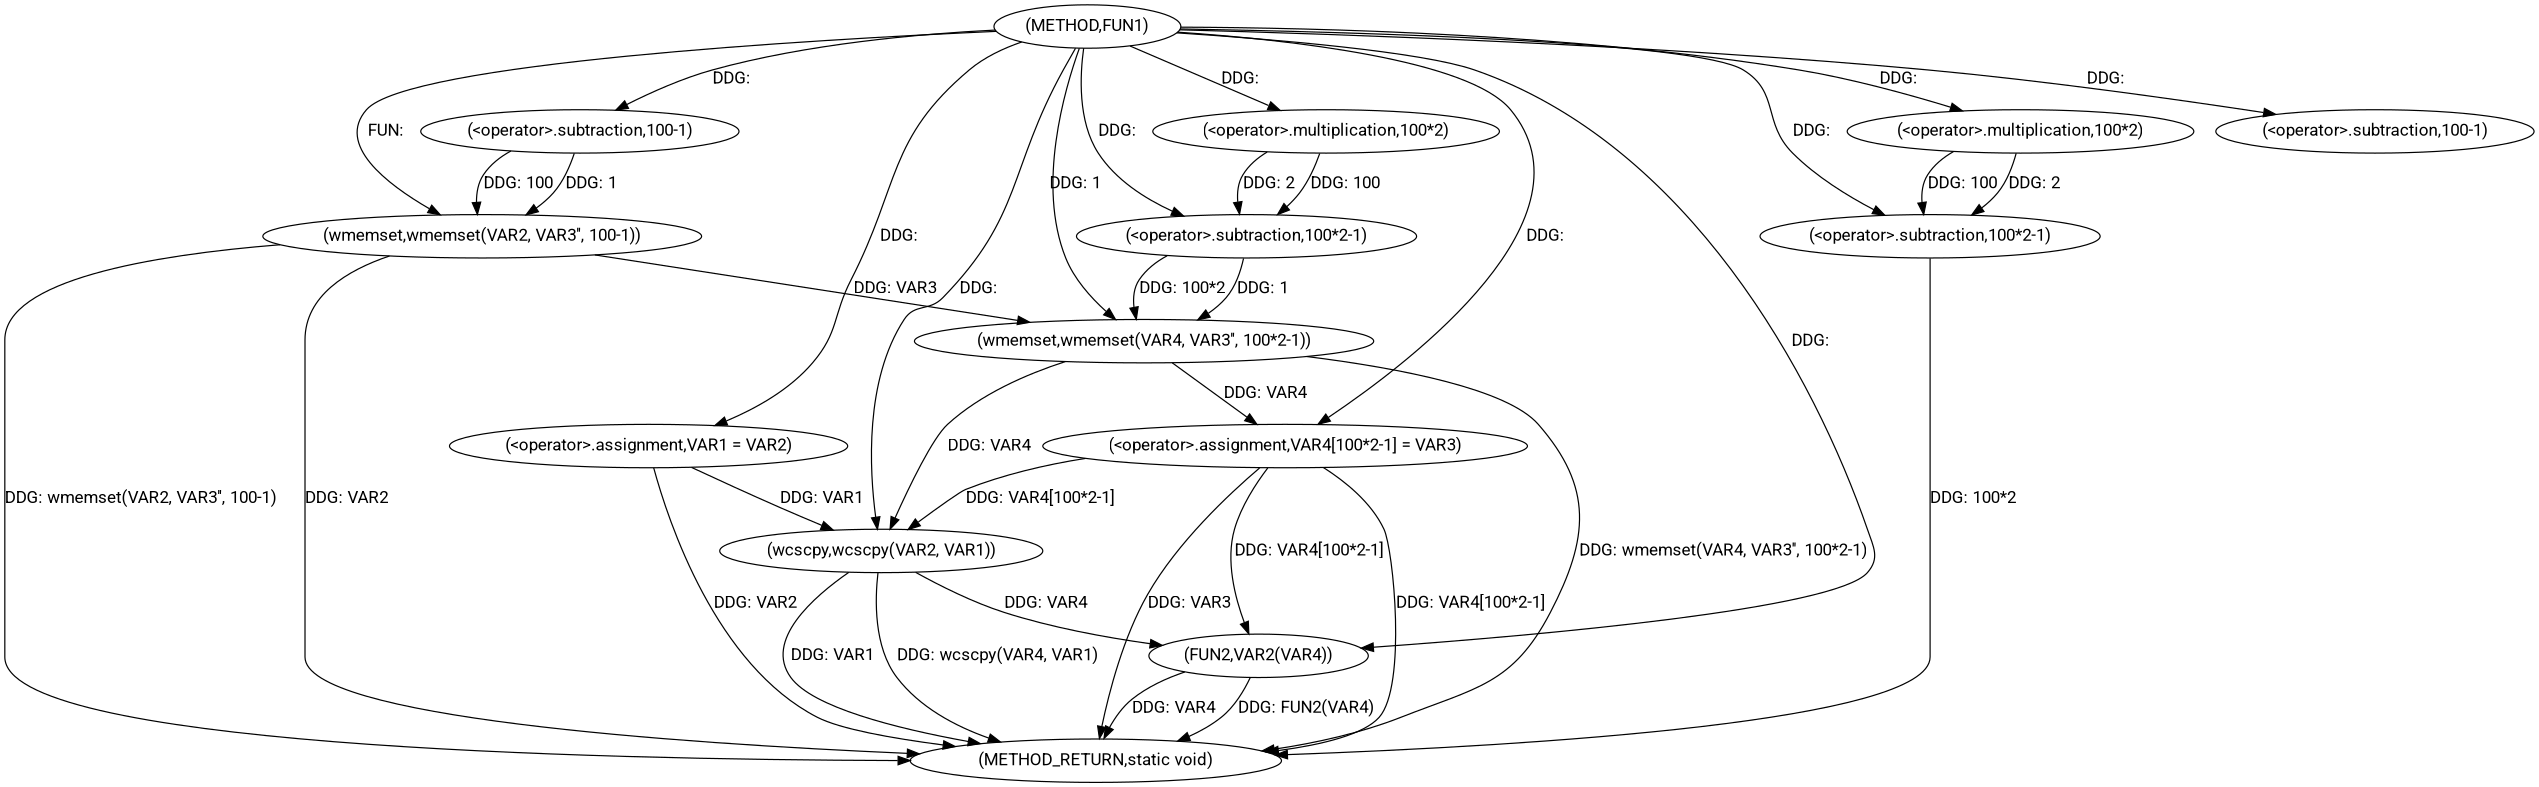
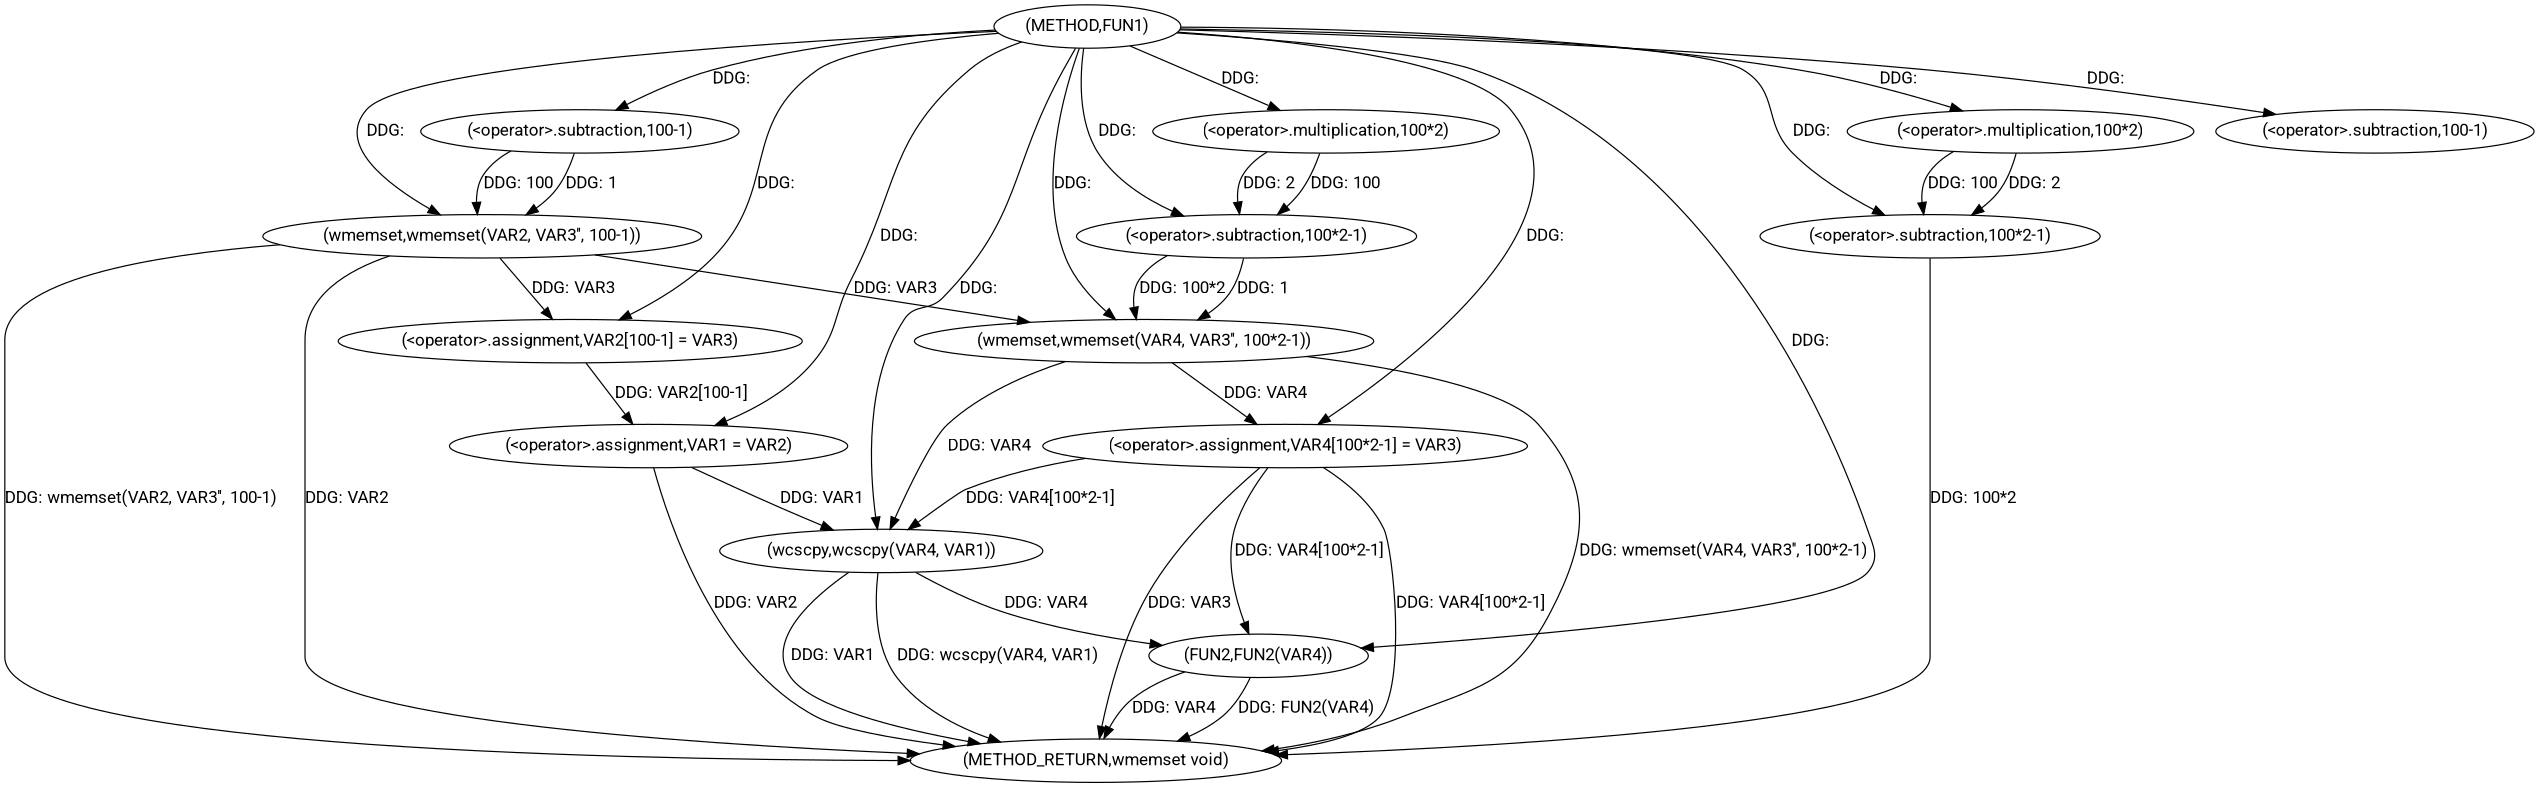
  digraph {
    fontname=Roboto
    node [fontname=Roboto]
    edge [fontname=Roboto]
    n1 [label="(METHOD,FUN1)"]
    n2 [label="(wmemset,wmemset(VAR2, VAR3'', 100-1))"]
    n3 [label="(<operator>.subtraction,100-1)"]
+   n4 [label="(<operator>.assignment,VAR2[100-1] = VAR3)"]
    n5 [label="(<operator>.subtraction,100-1)"]
    n6 [label="(<operator>.assignment,VAR1 = VAR2)"]
    n7 [label="(wmemset,wmemset(VAR4, VAR3'', 100*2-1))"]
    n8 [label="(<operator>.subtraction,100*2-1)"]
    n9 [label="(<operator>.multiplication,100*2)"]
    n10 [label="(<operator>.assignment,VAR4[100*2-1] = VAR3)"]
    n11 [label="(<operator>.subtraction,100*2-1)"]
    n12 [label="(<operator>.multiplication,100*2)"]
-   n13 [label="(wcscpy,wcscpy(VAR2, VAR1))"]
-   n14 [label="(FUN2,VAR2(VAR4))"]
-   n15 [label="(METHOD_RETURN,static void)"]
-   n1 -> n2 [label="FUN: "]
+   n13 [label="(wcscpy,wcscpy(VAR4, VAR1))"]
+   n14 [label="(FUN2,FUN2(VAR4))"]
+   n15 [label="(METHOD_RETURN,wmemset void)"]
+   n1 -> n2 [label="DDG: "]
    n1 -> n3 [label="DDG: "]
+   n1 -> n4 [label="DDG: "]
    n1 -> n5 [label="DDG: "]
    n1 -> n6 [label="DDG: "]
-   n1 -> n7 [label="DDG: 1"]
+   n1 -> n7 [label="DDG: "]
    n1 -> n8 [label="DDG: "]
    n1 -> n9 [label="DDG: "]
    n1 -> n10 [label="DDG: "]
    n1 -> n11 [label="DDG: "]
    n1 -> n12 [label="DDG: "]
    n1 -> n13 [label="DDG: "]
    n1 -> n14 [label="DDG: "]
+   n2 -> n4 [label="DDG: VAR3"]
    n2 -> n7 [label="DDG: VAR3"]
    n2 -> n15 [label="DDG: wmemset(VAR2, VAR3'', 100-1)"]
    n2 -> n15 [label="DDG: VAR2"]
    n3 -> n2 [label="DDG: 100"]
    n3 -> n2 [label="DDG: 1"]
+   n4 -> n6 [label="DDG: VAR2[100-1]"]
    n6 -> n13 [label="DDG: VAR1"]
    n6 -> n15 [label="DDG: VAR2"]
    n7 -> n10 [label="DDG: VAR4"]
    n7 -> n13 [label="DDG: VAR4"]
    n7 -> n15 [label="DDG: wmemset(VAR4, VAR3'', 100*2-1)"]
    n8 -> n7 [label="DDG: 100*2"]
    n8 -> n7 [label="DDG: 1"]
    n9 -> n8 [label="DDG: 100"]
    n9 -> n8 [label="DDG: 2"]
    n10 -> n13 [label="DDG: VAR4[100*2-1]"]
    n10 -> n14 [label="DDG: VAR4[100*2-1]"]
    n10 -> n15 [label="DDG: VAR3"]
    n10 -> n15 [label="DDG: VAR4[100*2-1]"]
    n11 -> n15 [label="DDG: 100*2"]
    n12 -> n11 [label="DDG: 100"]
    n12 -> n11 [label="DDG: 2"]
    n13 -> n14 [label="DDG: VAR4"]
    n13 -> n15 [label="DDG: wcscpy(VAR4, VAR1)"]
    n13 -> n15 [label="DDG: VAR1"]
    n14 -> n15 [label="DDG: FUN2(VAR4)"]
    n14 -> n15 [label="DDG: VAR4"]
  }
